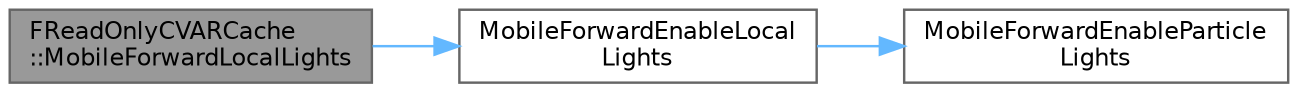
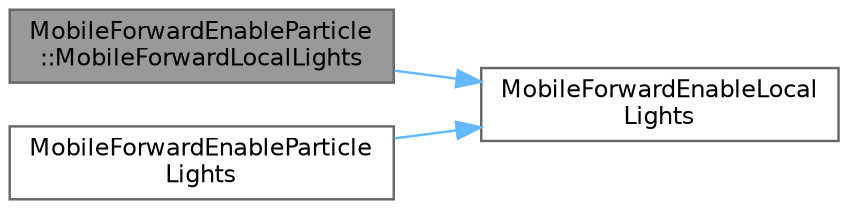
  digraph {
    rankdir=RL
    node [color=grey40 fillcolor=white fontname=Helvetica fontsize=10 shape=box style=filled]
    edge [color=steelblue1 dir=back fontname=Helvetica fontsize=10 labelfontname=Helvetica labelfontsize=10 style=solid]
-   n1 [color=gray40 fillcolor=grey60 fontcolor=black height=0.2 label="FReadOnlyCVARCache\l::MobileForwardLocalLights" width=0.4]
+   n1 [color=gray40 fillcolor=grey60 fontcolor=black height=0.2 label="MobileForwardEnableParticle\l::MobileForwardLocalLights" width=0.4]
    n2 [height=0.2 label="MobileForwardEnableLocal\lLights" width=0.4]
    n3 [height=0.2 label="MobileForwardEnableParticle\lLights" width=0.4]
    n2 -> n1
-   n3 -> n2
+   n2 -> n3
  }
